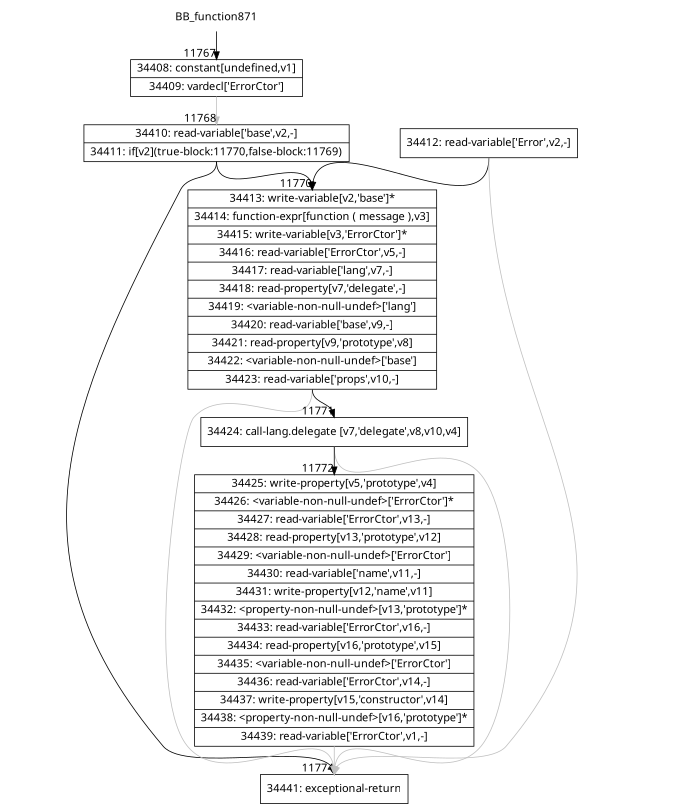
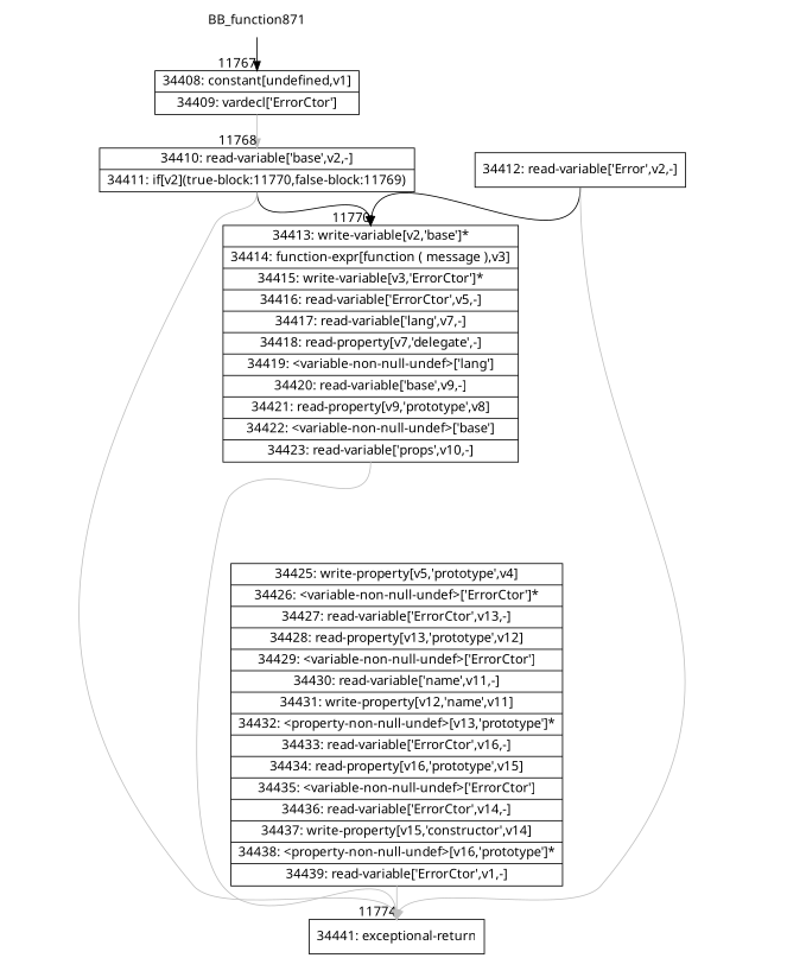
  digraph {
    fontname="Noto Sans"
    rankdir=TD
    node [fontname="Noto Sans" shape=record]
    edge [fontname="Noto Sans" headport=n tailport=s color=gray]
    n1 [label=BB_function871 shape=none]
    n2 [label="{34408: constant[undefined,v1]|34409: vardecl['ErrorCtor']}"]
    n3 [label="{34410: read-variable['base',v2,-]|34411: if[v2](true-block:11770,false-block:11769)}"]
    n4 [label="{34413: write-variable[v2,'base']*|34414: function-expr[function ( message ),v3]|34415: write-variable[v3,'ErrorCtor']*|34416: read-variable['ErrorCtor',v5,-]|34417: read-variable['lang',v7,-]|34418: read-property[v7,'delegate',-]|34419: \<variable-non-null-undef\>['lang']|34420: read-variable['base',v9,-]|34421: read-property[v9,'prototype',v8]|34422: \<variable-non-null-undef\>['base']|34423: read-variable['props',v10,-]}"]
    n5 [label="{34441: exceptional-return}"]
-   n6 [label="{34424: call-lang.delegate [v7,'delegate',v8,v10,v4]}"]
    n7 [label="{34412: read-variable['Error',v2,-]}"]
    n8 [label="{34425: write-property[v5,'prototype',v4]|34426: \<variable-non-null-undef\>['ErrorCtor']*|34427: read-variable['ErrorCtor',v13,-]|34428: read-property[v13,'prototype',v12]|34429: \<variable-non-null-undef\>['ErrorCtor']|34430: read-variable['name',v11,-]|34431: write-property[v12,'name',v11]|34432: \<property-non-null-undef\>[v13,'prototype']*|34433: read-variable['ErrorCtor',v16,-]|34434: read-property[v16,'prototype',v15]|34435: \<variable-non-null-undef\>['ErrorCtor']|34436: read-variable['ErrorCtor',v14,-]|34437: write-property[v15,'constructor',v14]|34438: \<property-non-null-undef\>[v16,'prototype']*|34439: read-variable['ErrorCtor',v1,-]}"]
    n1 -> n2 [headlabel="    11767" color=""]
    n2 -> n3 [headlabel="      11768"]
    n3 -> n4 [headlabel="      11770" color=""]
-   n3 -> n5 [color=black headlabel="      11774"]
+   n3 -> n5 [headlabel="      11774"]
    n4 -> n5
-   n4 -> n6 [headlabel="      11771" color=""]
-   n6 -> n5
-   n6 -> n8 [headlabel="      11772" color=""]
    n7 -> n4 [color=""]
    n7 -> n5
    n8 -> n5
  }
